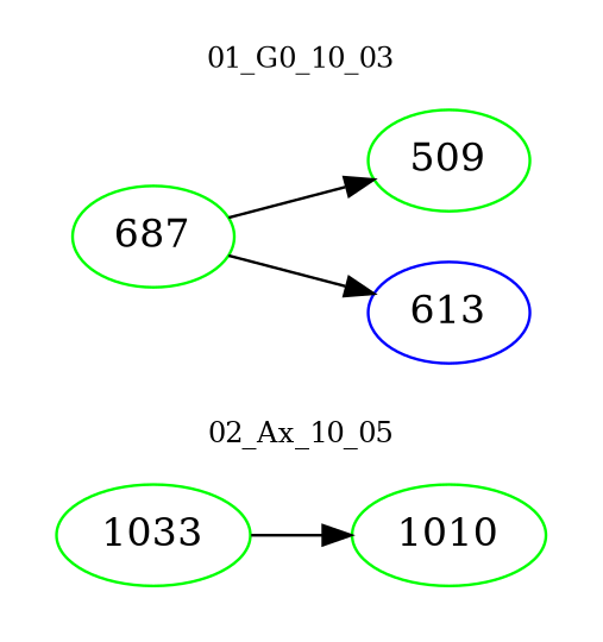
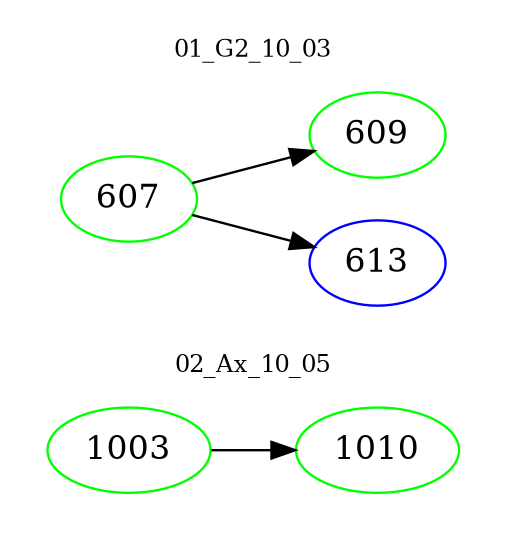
  digraph {
    rankdir=LR
    node [color=green]
    edge [color=black]
-   n1 [label=1033]
+   n1 [label=1003]
    n2 [label=1010]
-   n3 [label=687]
+   n3 [label=607]
    n4 [color=blue label=613]
-   n5 [label=509]
+   n5 [label=609]
    subgraph cluster_1 {
      color=white
      fontsize=10
      label="02_Ax_10_05"
      n1
      n2
    }
    subgraph cluster_2 {
      color=white
      fontsize=10
-     label="01_G0_10_03"
+     label="01_G2_10_03"
      n3
      n4
      n5
    }
    n1 -> n2
    n3 -> n4
    n3 -> n5
  }
